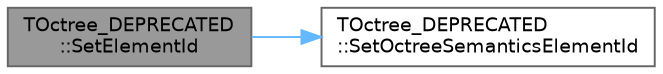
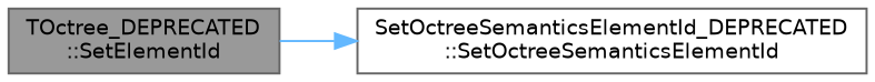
  digraph {
    rankdir=LR
    node [fontname=Helvetica fontsize=10 shape=box style=filled]
    n1 [color=gray40 fillcolor=grey60 fontcolor=black height=0.2 label="TOctree_DEPRECATED\l::SetElementId" width=0.4]
-   n2 [color=grey40 fillcolor=white height=0.2 label="TOctree_DEPRECATED\l::SetOctreeSemanticsElementId" width=0.4]
+   n2 [color=grey40 fillcolor=white height=0.2 label="SetOctreeSemanticsElementId_DEPRECATED\l::SetOctreeSemanticsElementId" width=0.4]
    n1 -> n2 [color=steelblue1 fontname=Helvetica fontsize=10 labelfontname=Helvetica labelfontsize=10 style=solid]
  }
